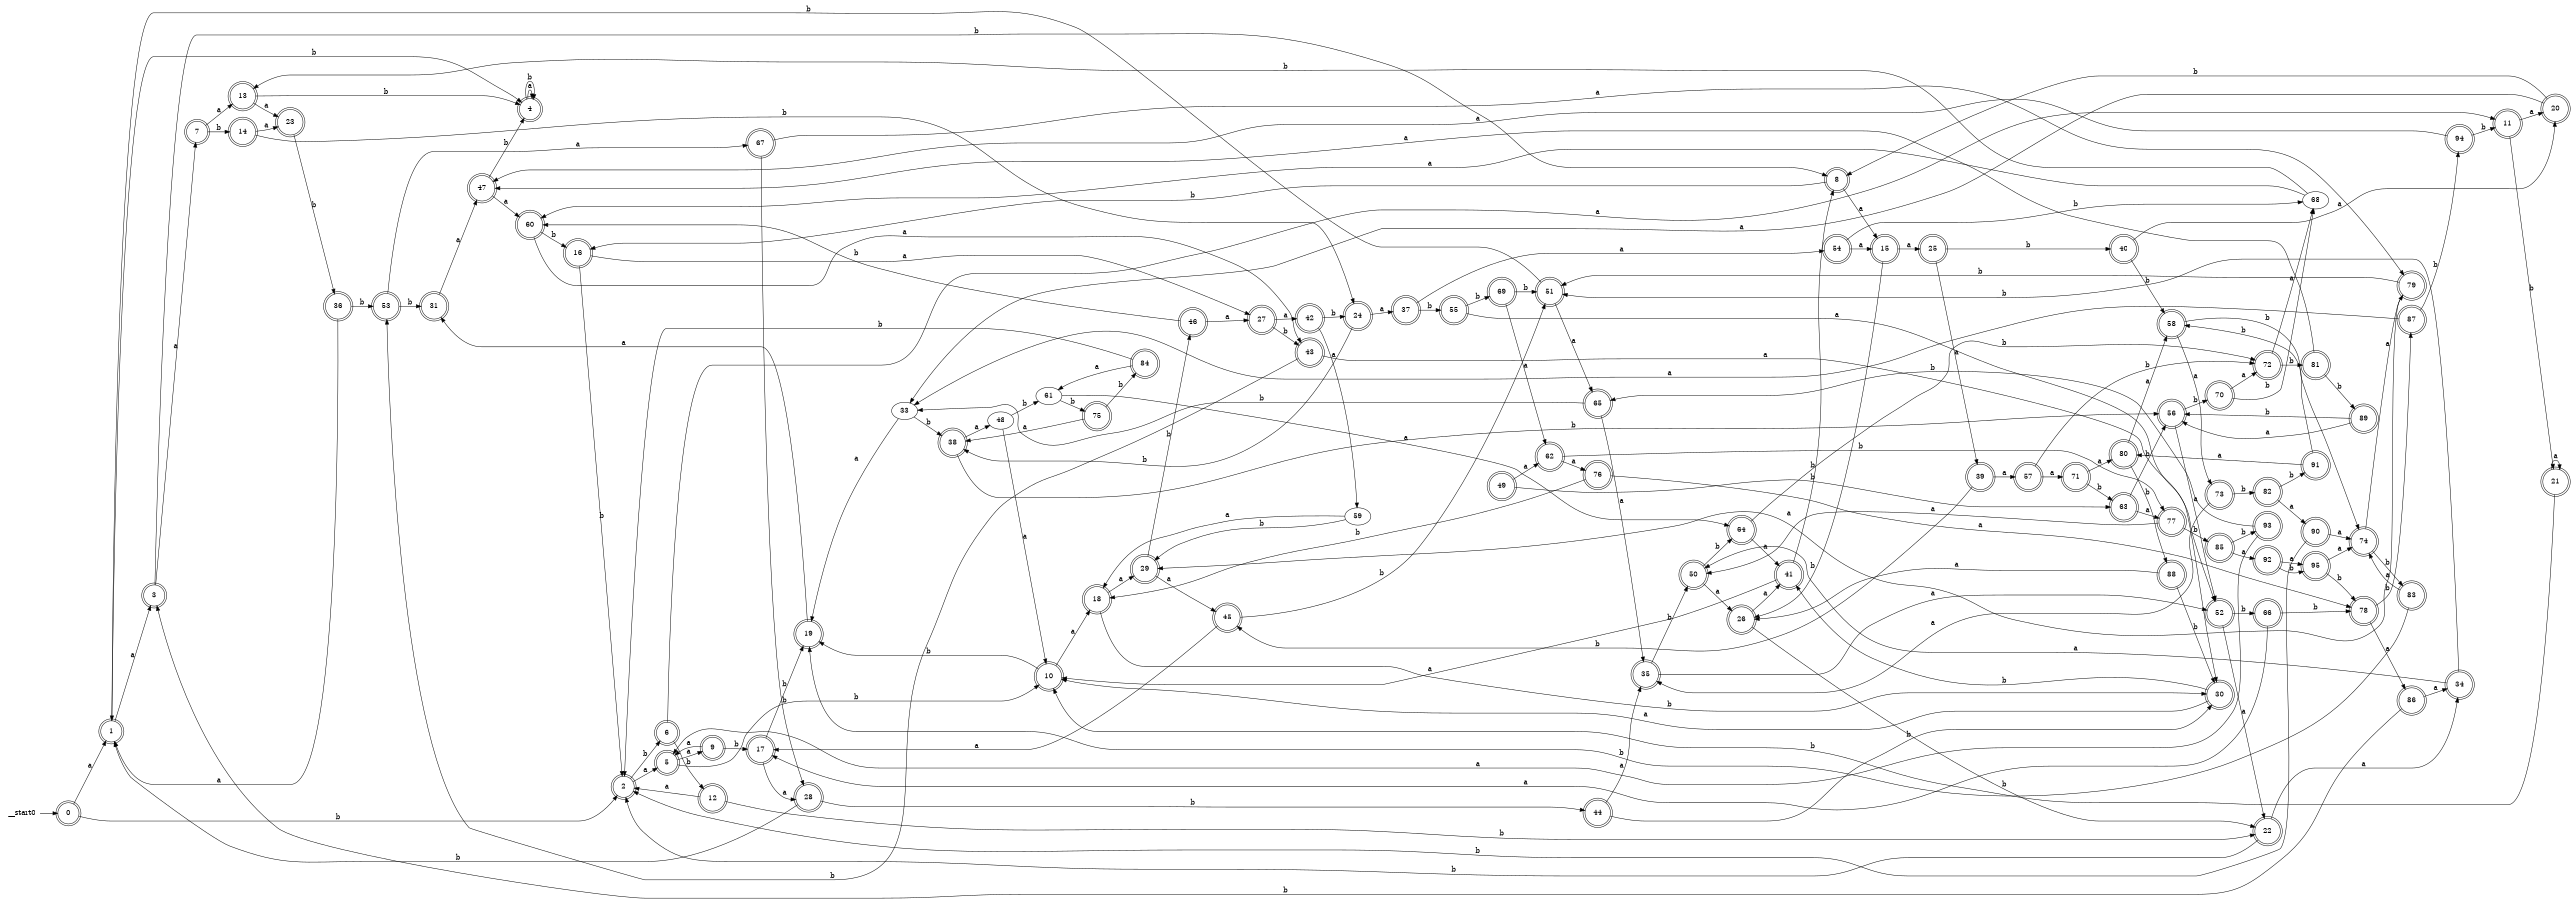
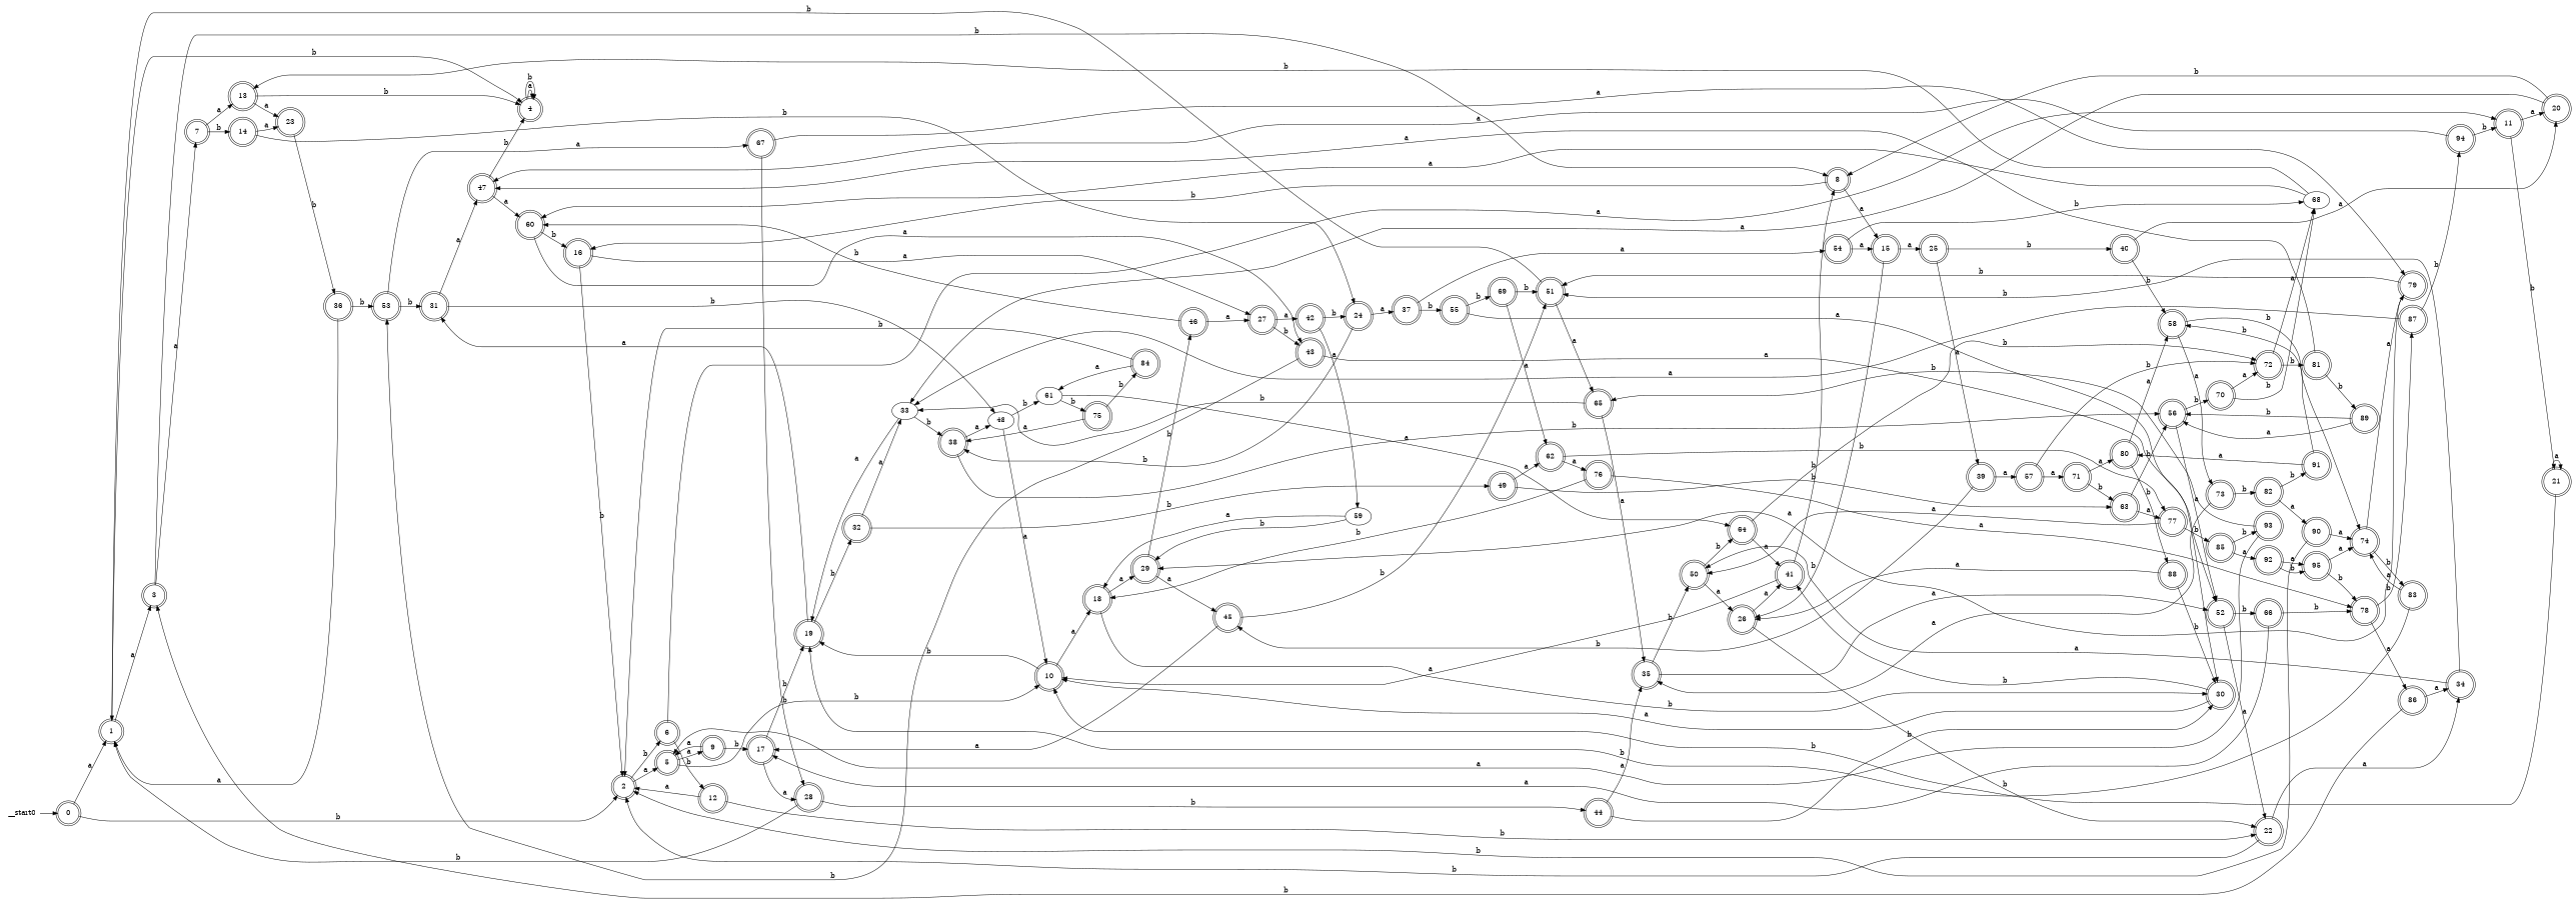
  digraph {
    rankdir=LR
    node [shape=doublecircle]
    __start0 [shape=none]
    0
    1
    2
    3
    4
    5
    6
    7
    8
    9
    10
    11
    12
    13
    14
    15
    16
    17
    18
    19
    20
    21
    22
    23
    24
    25
    26
    27
    28
    29
    30
    31
+   32
    33 [shape=""]
    34
    36
    37
    38
    39
    40
    41
    42
    43
    44
    45
    46
    47
    48 [shape=""]
    49
    50
    51
    35
    52
    53
    54
    55
    56
    57
    58
    59 [shape=""]
    60
    61 [shape=""]
    62
    63
    64
    65
    66
    67
    68 [shape=""]
    69
    70
    71
    72
    73
    74
    75
    76
    77
    78
    79
    80
    81
    82
    83
    84
    85
    86
    87
    88
    89
    90
    91
    92
    93
    94
    95
    __start0 -> 0
    0 -> 1 [label=a]
    0 -> 2 [label=b]
    1 -> 3 [label=a]
    1 -> 4 [label=b]
    2 -> 5 [label=a]
    2 -> 6 [label=b]
    3 -> 7 [label=a]
    3 -> 8 [label=b]
    4 -> 4 [label=a]
    4 -> 4 [label=b]
    5 -> 9 [label=a]
    5 -> 10 [label=b]
    6 -> 11 [label=a]
    6 -> 12 [label=b]
    7 -> 13 [label=a]
    7 -> 14 [label=b]
    8 -> 15 [label=a]
    8 -> 16 [label=b]
    9 -> 5 [label=a]
    9 -> 17 [label=b]
    10 -> 18 [label=a]
    10 -> 19 [label=b]
    11 -> 20 [label=a]
    11 -> 21 [label=b]
    12 -> 2 [label=a]
    12 -> 22 [label=b]
    13 -> 4 [label=b]
    13 -> 23 [label=a]
    14 -> 23 [label=a]
    14 -> 24 [label=b]
    15 -> 25 [label=a]
    15 -> 26 [label=b]
    16 -> 2 [label=b]
    16 -> 27 [label=a]
    17 -> 19 [label=b]
    17 -> 28 [label=a]
    18 -> 29 [label=a]
    18 -> 30 [label=b]
    19 -> 31 [label=a]
+   19 -> 32 [label=b]
    20 -> 8 [label=b]
    20 -> 33 [label=a]
    21 -> 10 [label=b]
    21 -> 21 [label=a]
    22 -> 2 [label=b]
    22 -> 34 [label=a]
    23 -> 36 [label=b]
    24 -> 37 [label=a]
    24 -> 38 [label=b]
    25 -> 39 [label=a]
    25 -> 40 [label=b]
    26 -> 22 [label=b]
    26 -> 41 [label=a]
    27 -> 42 [label=a]
    27 -> 43 [label=b]
    28 -> 1 [label=b]
    28 -> 44 [label=b]
    29 -> 45 [label=a]
    29 -> 46 [label=b]
    30 -> 10 [label=a]
    30 -> 41 [label=b]
    31 -> 47 [label=a]
+   31 -> 48 [label=b]
+   32 -> 33 [label=a]
+   32 -> 49 [label=b]
    33 -> 19 [label=a]
    33 -> 38 [label=b]
    34 -> 50 [label=a]
    34 -> 51 [label=b]
    36 -> 1 [label=a]
    36 -> 53 [label=b]
    37 -> 54 [label=a]
    37 -> 55 [label=b]
    38 -> 48 [label=a]
    38 -> 56 [label=b]
    39 -> 45 [label=b]
    39 -> 57 [label=a]
    40 -> 20 [label=a]
    40 -> 58 [label=b]
    41 -> 8 [label=b]
    41 -> 10 [label=a]
    42 -> 24 [label=b]
    42 -> 59 [label=a]
    43 -> 52 [label=a]
    43 -> 53 [label=b]
    44 -> 30 [label=b]
    44 -> 35 [label=a]
    45 -> 17 [label=a]
    45 -> 51 [label=b]
    46 -> 27 [label=a]
    46 -> 60 [label=b]
    47 -> 4 [label=b]
    47 -> 60 [label=a]
    48 -> 10 [label=a]
    48 -> 61 [label=b]
    49 -> 62 [label=a]
    49 -> 63 [label=b]
    50 -> 26 [label=a]
    50 -> 64 [label=b]
    51 -> 1 [label=b]
    51 -> 65 [label=a]
    35 -> 50 [label=b]
    35 -> 52 [label=a]
    52 -> 22 [label=a]
    52 -> 66 [label=b]
    53 -> 31 [label=b]
    53 -> 67 [label=a]
    54 -> 15 [label=a]
    54 -> 68 [label=b]
    55 -> 30 [label=a]
    55 -> 69 [label=b]
    56 -> 52 [label=a]
    56 -> 70 [label=b]
    57 -> 71 [label=a]
    57 -> 72 [label=b]
    58 -> 73 [label=a]
    58 -> 74 [label=b]
    59 -> 18 [label=a]
    59 -> 29 [label=b]
    60 -> 16 [label=b]
    60 -> 43 [label=a]
    61 -> 64 [label=a]
    61 -> 75 [label=b]
    62 -> 76 [label=a]
    62 -> 77 [label=b]
    63 -> 56 [label=b]
    63 -> 77 [label=a]
    64 -> 41 [label=a]
    64 -> 72 [label=b]
    65 -> 33 [label=b]
    65 -> 35 [label=a]
    66 -> 17 [label=a]
    66 -> 78 [label=b]
    67 -> 28 [label=b]
    67 -> 79 [label=a]
    68 -> 13 [label=b]
    68 -> 60 [label=a]
    69 -> 51 [label=b]
    69 -> 62 [label=a]
    70 -> 68 [label=b]
    70 -> 72 [label=a]
    71 -> 63 [label=b]
    71 -> 80 [label=a]
    72 -> 68 [label=a]
    72 -> 81 [label=b]
    73 -> 35 [label=a]
    73 -> 82 [label=b]
    74 -> 79 [label=a]
    74 -> 83 [label=b]
    75 -> 38 [label=a]
    75 -> 84 [label=b]
    76 -> 18 [label=b]
    76 -> 78 [label=a]
    77 -> 50 [label=a]
    77 -> 85 [label=b]
    78 -> 86 [label=a]
    78 -> 87 [label=b]
    79 -> 29 [label=a]
    79 -> 51 [label=b]
    80 -> 58 [label=a]
    80 -> 88 [label=b]
    81 -> 47 [label=a]
    81 -> 89 [label=b]
    82 -> 90 [label=a]
    82 -> 91 [label=b]
    83 -> 19 [label=b]
    83 -> 74 [label=a]
    84 -> 2 [label=b]
    84 -> 61 [label=a]
    85 -> 92 [label=a]
    85 -> 93 [label=b]
    86 -> 3 [label=b]
    86 -> 34 [label=a]
    87 -> 33 [label=a]
    87 -> 94 [label=b]
    88 -> 26 [label=a]
    88 -> 30 [label=b]
    89 -> 56 [label=a]
    89 -> 56 [label=b]
    90 -> 2 [label=b]
    90 -> 74 [label=a]
    91 -> 58 [label=b]
    91 -> 80 [label=a]
    92 -> 95 [label=a]
    92 -> 95 [label=b]
    93 -> 5 [label=a]
    93 -> 65 [label=b]
    94 -> 11 [label=b]
    94 -> 47 [label=a]
    95 -> 74 [label=a]
    95 -> 78 [label=b]
  }
